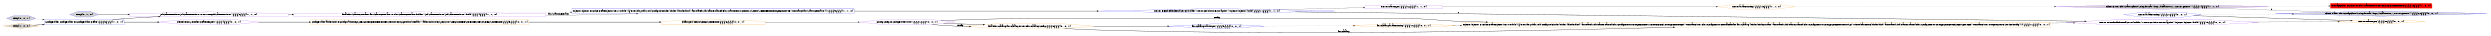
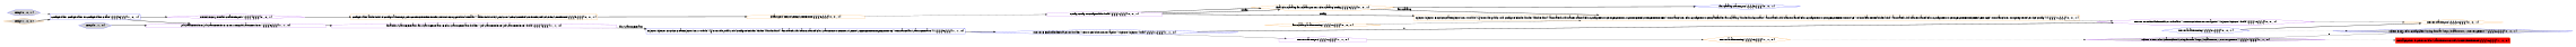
  digraph {
    rankdir=LR
    node [color=darkorange fillcolor=white shape=diamond style=filled]
    edge [style=bold]
    n1 [color=blue fillcolor=lightgray label="_client = new FlowConfigClient(String.format(\"http://localhost:%s/\",_server.getPort()))@@@22@@@['0', '0', '1']"]
    n2 [label="final FlowCatalog flowCatalog = new FlowCatalog(config)@@@8@@@['0', '0', '1']" shape=hexagon]
    n3 [label="Injector injector = Guice.createInjector(new Module(){@Override public void configure(Binder binder){binder.bind().annotatedWith(Names.named(FlowConfigsResource.INJECT_FLOW_CONFIG_RESOURCE_HANDLER)).toInstance(new FlowConfigResourceLocalHandler(flowCatalog))binder.bindConstant().annotatedWith(Names.named(FlowConfigsResource.INJECT_READY_TO_USE)).to(Boolean.TRUE)binder.bind().annotatedWith(Names.named(FlowConfigsResource.INJECT_REQUESTER_SERVICE)).toInstance(new NoopRequesterService(config))}})@@@11@@@['0', '0', '1']" shape=note]
    n4 [color=blue label="flowCatalog.startAsync()@@@9@@@['0', '0', '1']"]
    n5 [color=purple label="_server = EmbeddedRestliServer.builder().resources(Lists.newArrayList()).injector(injector).build()@@@19@@@['0', '0', '1']" shape=hexagon]
    n6 [label="flowCatalog.awaitRunning()@@@10@@@['0', '0', '1']"]
    n7 [color=purple label="JobStatusRetriever jobStatusRetriever = new TestJobStatusRetriever()@@@3@@@['1', '1', '0']" shape=house]
    n8 [color=purple label="final FlowStatusGenerator flowStatusGenerator = FlowStatusGenerator.builder().jobStatusRetriever(jobStatusRetriever).build()@@@4@@@['1', '1', '0']" shape=house]
    n9 [color=blue label="Injector injector = Guice.createInjector(new Module(){@Override public void configure(Binder binder){binder.bind().annotatedWith(Names.named(FlowStatusResource.FLOW_STATUS_GENERATOR_INJECT_NAME)).toInstance(flowStatusGenerator)}})@@@5@@@['1', '1', '0']" shape=note]
    n10 [label="_server.awaitRunning()@@@13@@@['1', '1', '0']" shape=hexagon]
    n11 [color=purple fillcolor=lightgray label="_client = new FlowStatusClient(String.format(\"http://localhost:%s/\",_server.getPort()))@@@14@@@['1', '1', '0']"]
    n12 [fillcolor=red label="messageJoiner = Joiner.on(FlowStatusResource.MESSAGE_SEPARATOR)@@@16@@@['1', '0', '0']" shape=note]
    n13 [label="cleanUpDir(TEST_SPEC_STORE_DIR)@@@6@@@['0', '0', '1']" shape=house]
-   n14 [color=purple label="Config config = configBuilder.build()@@@7@@@['0', '0', '1']" shape=hexagon]
-   n15 [color=purple label="_testDirectory = Files.createTempDir()@@@4@@@['0', '0', '1']" shape=hexagon]
+   n14 [color=purple label="Config config = configBuilder.build()@@@7@@@['0', '0', '1']" shape=house]
+   n15 [color=purple label="_testDirectory = Files.createTempDir()@@@4@@@['0', '0', '1']"]
    n16 [label="configBuilder.addPrimitive(ConfigurationKeys.JOB_CONFIG_FILE_DIR_KEY,_testDirectory.getAbsolutePath()).addPrimitive(FSSpecStore.SPECSTORE_FS_DIR_KEY,TEST_SPEC_STORE_DIR)@@@5@@@['0', '0', '1']" shape=note]
    n17 [color=purple label="_server.startAsync()@@@12@@@['1', '1', '0']" shape=house]
    n18 [color=blue label="ConfigBuilder configBuilder = ConfigBuilder.create()@@@3@@@['1', '0', '1']" shape=note]
    n19 [color=blue fillcolor=lightgray label="setUp['0', '0', '1']" shape=hexagon]
    n20 [label="_server.startAsync()@@@20@@@['0', '0', '1']"]
    n21 [color=blue label="_server.awaitRunning()@@@21@@@['0', '0', '1']" shape=hexagon]
    n22 [color=blue fillcolor=lightgray label="setUp['0', '1', '0']" shape=hexagon]
    n23 [color=blue label="_server = EmbeddedRestliServer.builder().resources(Lists.newArrayList()).injector(injector).build()@@@11@@@['1', '1', '0']"]
    n24 [fillcolor=lightgray label="setUp['1', '0', '0']"]
    n2 -> n3 [label=flowCatalog]
    n2 -> n4
    n3 -> n5 [style=solid]
-   n4 -> n6 [style=dotted]
    n5 -> n20 [style=solid]
    n6 -> n3 [style=solid]
    n7 -> n8
    n8 -> n9 [style=dotted]
    n8 -> n9 [label=flowStatusGenerator style=solid]
    n9 -> n23
    n10 -> n11 [style=dotted]
    n11 -> n1 [label=0 style=solid]
    n11 -> n12 [style=dotted]
    n13 -> n14 [style=solid]
    n14 -> n2 [label=config]
    n14 -> n2
    n14 -> n3 [label=config]
    n15 -> n16
    n16 -> n13
    n17 -> n10 [style=solid]
    n18 -> n7
    n18 -> n15
    n19 -> n18 [style=dotted]
    n21 -> n1 [style=dotted]
    n21 -> n20
    n22 -> n7
    n23 -> n5 [label=0]
    n23 -> n17 [style=solid]
    n24 -> n18
  }
